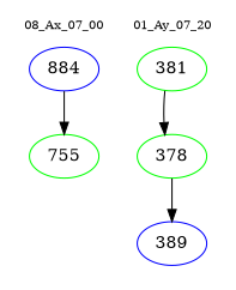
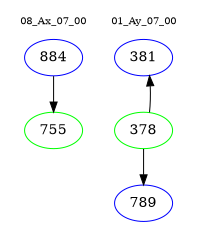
  digraph {
    node [color=blue]
    edge [color=black]
    n1 [label=884]
    n2 [color=green label=755]
-   n3 [color=green label=381]
+   n3 [label=381]
    n4 [color=green label=378]
-   n5 [label=389]
+   n5 [label=789]
    subgraph cluster_1 {
      color=white
      fontsize=10
      label="08_Ax_07_00"
      n1
      n2
    }
    subgraph cluster_2 {
      color=white
      fontsize=10
-     label="01_Ay_07_20"
+     label="01_Ay_07_00"
      n3
      n4
      n5
    }
    n1 -> n2
-   n3 -> n4
+   n4 -> n3
    n4 -> n5
  }
